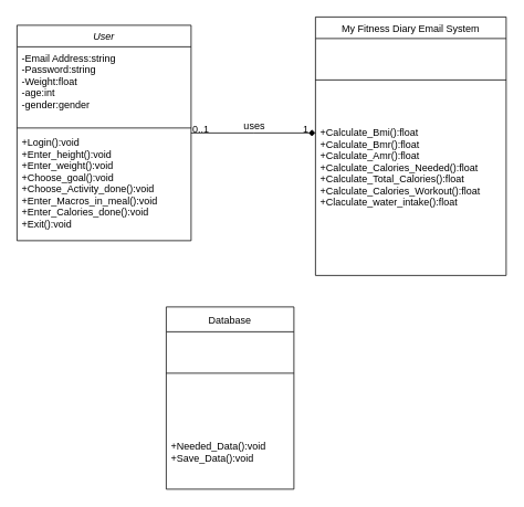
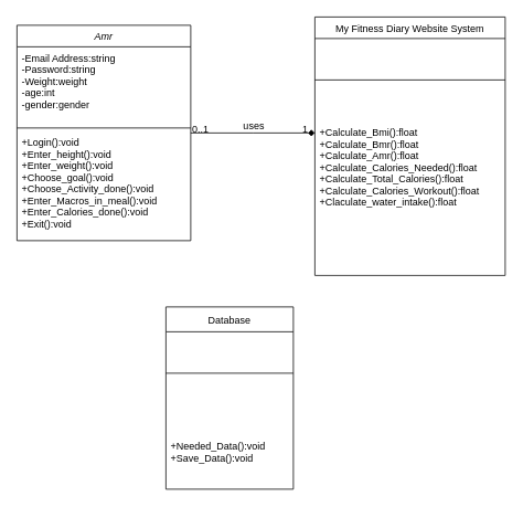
  <mxCell id="0" />
  <mxCell id="1" parent="0" />
- <mxCell id="2" value="User" style="swimlane;fontStyle=2;align=center;verticalAlign=top;childLayout=stackLayout;horizontal=1;startSize=26;horizontalStack=0;resizeParent=1;resizeLast=0;collapsible=1;marginBottom=0;rounded=0;shadow=0;strokeWidth=1;" parent="1" vertex="1"><mxGeometry x="20" y="30" width="210" height="260" as="geometry"><mxRectangle x="230" y="140" width="160" height="26" as="alternateBounds" /></mxGeometry></mxCell>
- <mxCell id="3" value="-Email Address:string&#10;-Password:string&#10;-Weight:float&#10;-age:int&#10;-gender:gender&#10;" style="text;align=left;verticalAlign=top;spacingLeft=4;spacingRight=4;overflow=hidden;rotatable=0;points=[[0,0.5],[1,0.5]];portConstraint=eastwest;rounded=0;shadow=0;html=0;" parent="2" vertex="1"><mxGeometry y="26" width="210" height="94" as="geometry" /></mxCell>
+ <mxCell id="2" value="Amr" style="swimlane;fontStyle=2;align=center;verticalAlign=top;childLayout=stackLayout;horizontal=1;startSize=26;horizontalStack=0;resizeParent=1;resizeLast=0;collapsible=1;marginBottom=0;rounded=0;shadow=0;strokeWidth=1;" parent="1" vertex="1"><mxGeometry x="20" y="30" width="210" height="260" as="geometry"><mxRectangle x="230" y="140" width="160" height="26" as="alternateBounds" /></mxGeometry></mxCell>
+ <mxCell id="3" value="-Email Address:string&#10;-Password:string&#10;-Weight:weight&#10;-age:int&#10;-gender:gender&#10;" style="text;align=left;verticalAlign=top;spacingLeft=4;spacingRight=4;overflow=hidden;rotatable=0;points=[[0,0.5],[1,0.5]];portConstraint=eastwest;rounded=0;shadow=0;html=0;" parent="2" vertex="1"><mxGeometry y="26" width="210" height="94" as="geometry" /></mxCell>
  <mxCell id="4" value="" style="line;html=1;strokeWidth=1;align=left;verticalAlign=middle;spacingTop=-1;spacingLeft=3;spacingRight=3;rotatable=0;labelPosition=right;points=[];portConstraint=eastwest;" vertex="1" parent="2"><mxGeometry y="120" width="210" height="8" as="geometry" /></mxCell>
  <mxCell id="5" value="+Login():void&#10;+Enter_height():void&#10;+Enter_weight():void&#10;+Choose_goal():void&#10;+Choose_Activity_done():void&#10;+Enter_Macros_in_meal():void&#10;+Enter_Calories_done():void&#10;+Exit():void" style="text;align=left;verticalAlign=top;spacingLeft=4;spacingRight=4;overflow=hidden;rotatable=0;points=[[0,0.5],[1,0.5]];portConstraint=eastwest;" parent="2" vertex="1"><mxGeometry y="128" width="210" height="132" as="geometry" /></mxCell>
- <mxCell id="6" value="My Fitness Diary Email System" style="swimlane;fontStyle=0;align=center;verticalAlign=top;childLayout=stackLayout;horizontal=1;startSize=26;horizontalStack=0;resizeParent=1;resizeLast=0;collapsible=1;marginBottom=0;rounded=0;shadow=0;strokeWidth=1;" parent="1" vertex="1"><mxGeometry x="380" y="20" width="230" height="312" as="geometry"><mxRectangle x="550" y="140" width="160" height="26" as="alternateBounds" /></mxGeometry></mxCell>
+ <mxCell id="6" value="My Fitness Diary Website System" style="swimlane;fontStyle=0;align=center;verticalAlign=top;childLayout=stackLayout;horizontal=1;startSize=26;horizontalStack=0;resizeParent=1;resizeLast=0;collapsible=1;marginBottom=0;rounded=0;shadow=0;strokeWidth=1;" parent="1" vertex="1"><mxGeometry x="380" y="20" width="230" height="312" as="geometry"><mxRectangle x="550" y="140" width="160" height="26" as="alternateBounds" /></mxGeometry></mxCell>
  <mxCell id="7" value="" style="line;html=1;strokeWidth=1;align=left;verticalAlign=middle;spacingTop=-1;spacingLeft=3;spacingRight=3;rotatable=0;labelPosition=right;points=[];portConstraint=eastwest;" vertex="1" parent="6"><mxGeometry y="26" width="230" height="100" as="geometry" /></mxCell>
  <mxCell id="8" value="+Calculate_Bmi():float&#10;+Calculate_Bmr():float&#10;+Calculate_Amr():float&#10;+Calculate_Calories_Needed():float&#10;+Calculate_Total_Calories():float&#10;+Calculate_Calories_Workout():float&#10;+Claculate_water_intake():float" style="text;align=left;verticalAlign=top;spacingLeft=4;spacingRight=4;overflow=hidden;rotatable=0;points=[[0,0.5],[1,0.5]];portConstraint=eastwest;" vertex="1" parent="6"><mxGeometry y="126" width="230" height="154" as="geometry" /></mxCell>
  <mxCell id="9" value="" style="endArrow=diamond;shadow=0;strokeWidth=1;rounded=0;endFill=1;edgeStyle=elbowEdgeStyle;elbow=vertical;" parent="1" source="2" target="6" edge="1"><mxGeometry x="0.5" y="41" relative="1" as="geometry"><mxPoint x="260" y="152" as="sourcePoint" /><mxPoint x="420" y="152" as="targetPoint" /><mxPoint x="-40" y="32" as="offset" /></mxGeometry></mxCell>
  <mxCell id="10" value="0..1" style="resizable=0;align=left;verticalAlign=bottom;labelBackgroundColor=none;fontSize=12;" parent="9" connectable="0" vertex="1"><mxGeometry x="-1" relative="1" as="geometry"><mxPoint y="4" as="offset" /></mxGeometry></mxCell>
  <mxCell id="11" value="1" style="resizable=0;align=right;verticalAlign=bottom;labelBackgroundColor=none;fontSize=12;" parent="9" connectable="0" vertex="1"><mxGeometry x="1" relative="1" as="geometry"><mxPoint x="-7" y="4" as="offset" /></mxGeometry></mxCell>
  <mxCell id="12" value="uses" style="text;html=1;resizable=0;points=[];;align=center;verticalAlign=middle;labelBackgroundColor=none;rounded=0;shadow=0;strokeWidth=1;fontSize=12;" parent="9" vertex="1" connectable="0"><mxGeometry x="0.5" y="49" relative="1" as="geometry"><mxPoint x="-38" y="40" as="offset" /></mxGeometry></mxCell>
  <mxCell id="13" value="Database" style="swimlane;fontStyle=0;childLayout=stackLayout;horizontal=1;startSize=30;horizontalStack=0;resizeParent=1;resizeParentMax=0;resizeLast=0;collapsible=1;marginBottom=0;" vertex="1" parent="1"><mxGeometry x="200" y="370" width="154" height="220" as="geometry" /></mxCell>
  <mxCell id="14" value="" style="line;html=1;strokeWidth=1;align=left;verticalAlign=middle;spacingTop=-1;spacingLeft=3;spacingRight=3;rotatable=0;labelPosition=right;points=[];portConstraint=eastwest;" vertex="1" parent="13"><mxGeometry y="30" width="154" height="100" as="geometry" /></mxCell>
  <mxCell id="15" value="+Needed_Data():void&#10;+Save_Data():void" style="text;strokeColor=none;fillColor=none;align=left;verticalAlign=middle;spacingLeft=4;spacingRight=4;overflow=hidden;points=[[0,0.5],[1,0.5]];portConstraint=eastwest;rotatable=0;" vertex="1" parent="13"><mxGeometry y="130" width="154" height="90" as="geometry" /></mxCell>
